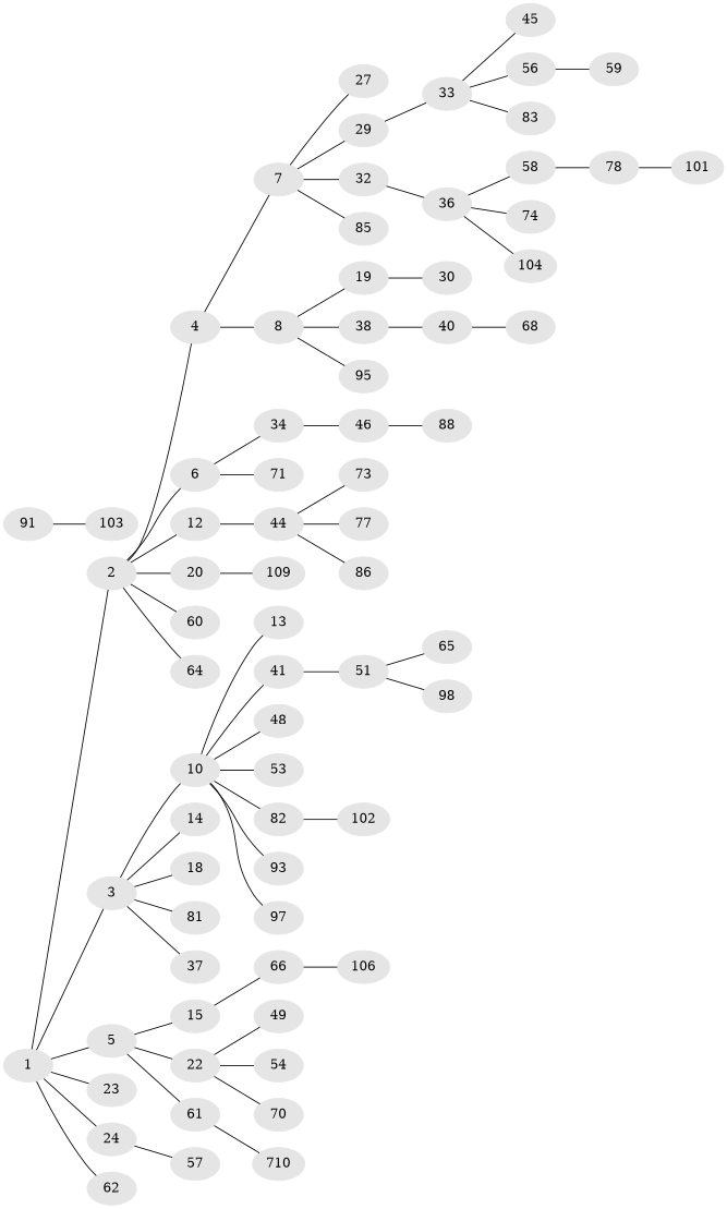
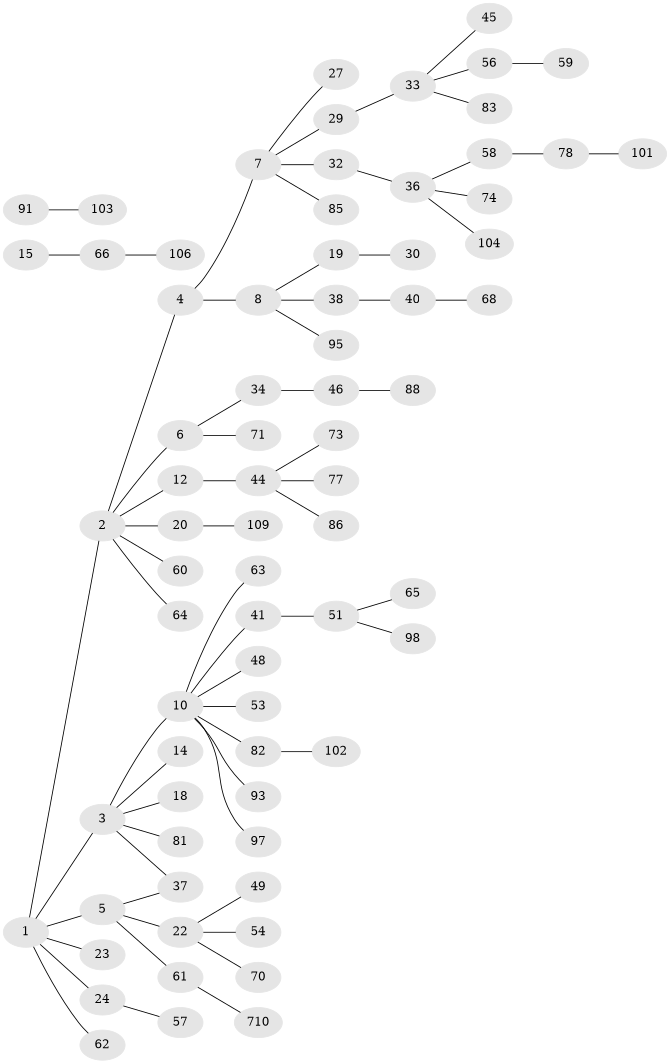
  graph {
    rankdir=LR
    node [color=gray90 style=filled]
    1 [super="+50"]
    2 [super="+16"]
    3 [super="+11"]
    5 [super="+9"]
    23 [super="+81"]
    24 [super="+25"]
    62
    4
    6 [super="+26"]
    12 [super="+28"]
    20 [super="+67"]
    60
    64
    10 [super="+17"]
    14
    18 [super="+43"]
    n17 [label=81]
    37 [super="+72"]
    15 [super="+100"]
    22 [super="+39"]
    61 [super="+105"]
    57
    7 [super="+21"]
    8 [super="+76"]
    34 [super="+42"]
    71 [super="+94"]
    44 [super="+55"]
    109
-   13
+   13 [label=63]
    41
    48 [super="+89"]
    53
    82
    93
    97
    27
    29 [super="+80"]
    32
    85
    19 [super="+84"]
    38
    95
    66 [super="+99"]
    49
    54
    70
    n47 [label=710]
    91 [super="+92"]
    103
    46 [super="+87"]
    33 [super="+47"]
    36 [super="+52"]
    30
    40 [super="+75"]
    51 [super="+90"]
    102
    73
    77
    86
    106 [super="+107"]
    45
    56
    83
    58 [super="+63"]
    74 [super="+79"]
    104
    59 [super="+108"]
    88
    78 [super="+96"]
    68
    65 [super="+69"]
    98
    101
    1 -- 2
    1 -- 3
    1 -- 5
    1 -- 23
    1 -- 24
    1 -- 62
    2 -- 4
    2 -- 6
    2 -- 12
    2 -- 20
    2 -- 60
    2 -- 64
    3 -- 10
    3 -- 14
    3 -- 18
    3 -- n17
    3 -- 37
-   5 -- 15
+   5 -- 37
    5 -- 22
    5 -- 61
    24 -- 57
    4 -- 7
    4 -- 8
    6 -- 34
    6 -- 71
    12 -- 44
    20 -- 109
    10 -- 13
    10 -- 41
    10 -- 48
    10 -- 53
    10 -- 82
    10 -- 93
    10 -- 97
    15 -- 66
    22 -- 49
    22 -- 54
    22 -- 70
    61 -- n47
    7 -- 27
    7 -- 29
    7 -- 32
    7 -- 85
    8 -- 19
    8 -- 38
    8 -- 95
    34 -- 46
    44 -- 73
    44 -- 77
    44 -- 86
    41 -- 51
    82 -- 102
    29 -- 33
    32 -- 36
    19 -- 30
    38 -- 40
    66 -- 106
    91 -- 103
    46 -- 88
    33 -- 45
    33 -- 56
    33 -- 83
    36 -- 58
    36 -- 74
    36 -- 104
    40 -- 68
    51 -- 65
    51 -- 98
    56 -- 59
    58 -- 78
    78 -- 101
  }
